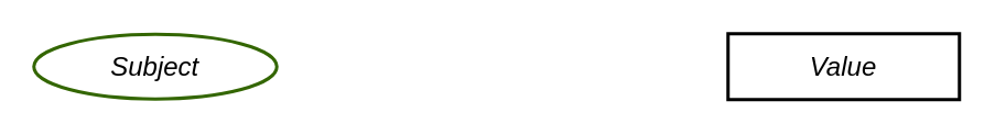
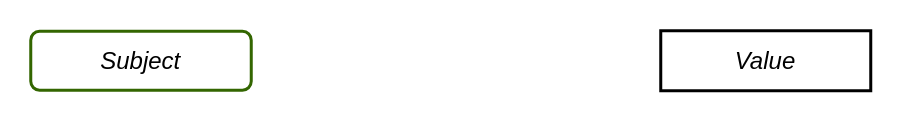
  <mxCell id="0" />
  <mxCell id="1" parent="0" />
- <mxCell id="2" value="&lt;i&gt;&lt;font color=&quot;#000000&quot;&gt;Subject&lt;/font&gt;&lt;/i&gt;" style="ellipse;whiteSpace=wrap;html=1;fontSize=16;fillColor=none;strokeWidth=2;strokeColor=#336600;" parent="1" vertex="1"><mxGeometry x="20" y="20.39" width="147" height="39.22" as="geometry" /></mxCell>
+ <mxCell id="2" value="&lt;i&gt;&lt;font color=&quot;#000000&quot;&gt;Subject&lt;/font&gt;&lt;/i&gt;" style="whiteSpace=wrap;html=1;fontSize=16;fillColor=none;strokeWidth=2;strokeColor=#336600;rounded=1;" parent="1" vertex="1"><mxGeometry x="20" y="20.39" width="147" height="39.22" as="geometry" /></mxCell>
  <mxCell id="3" value="&lt;i&gt;&lt;font color=&quot;#000000&quot;&gt;Value&lt;/font&gt;&lt;/i&gt;" style="rounded=0;whiteSpace=wrap;html=1;fontSize=16;fillColor=none;strokeWidth=2;" parent="1" vertex="1"><mxGeometry x="440" y="20" width="140" height="40" as="geometry" /></mxCell>
